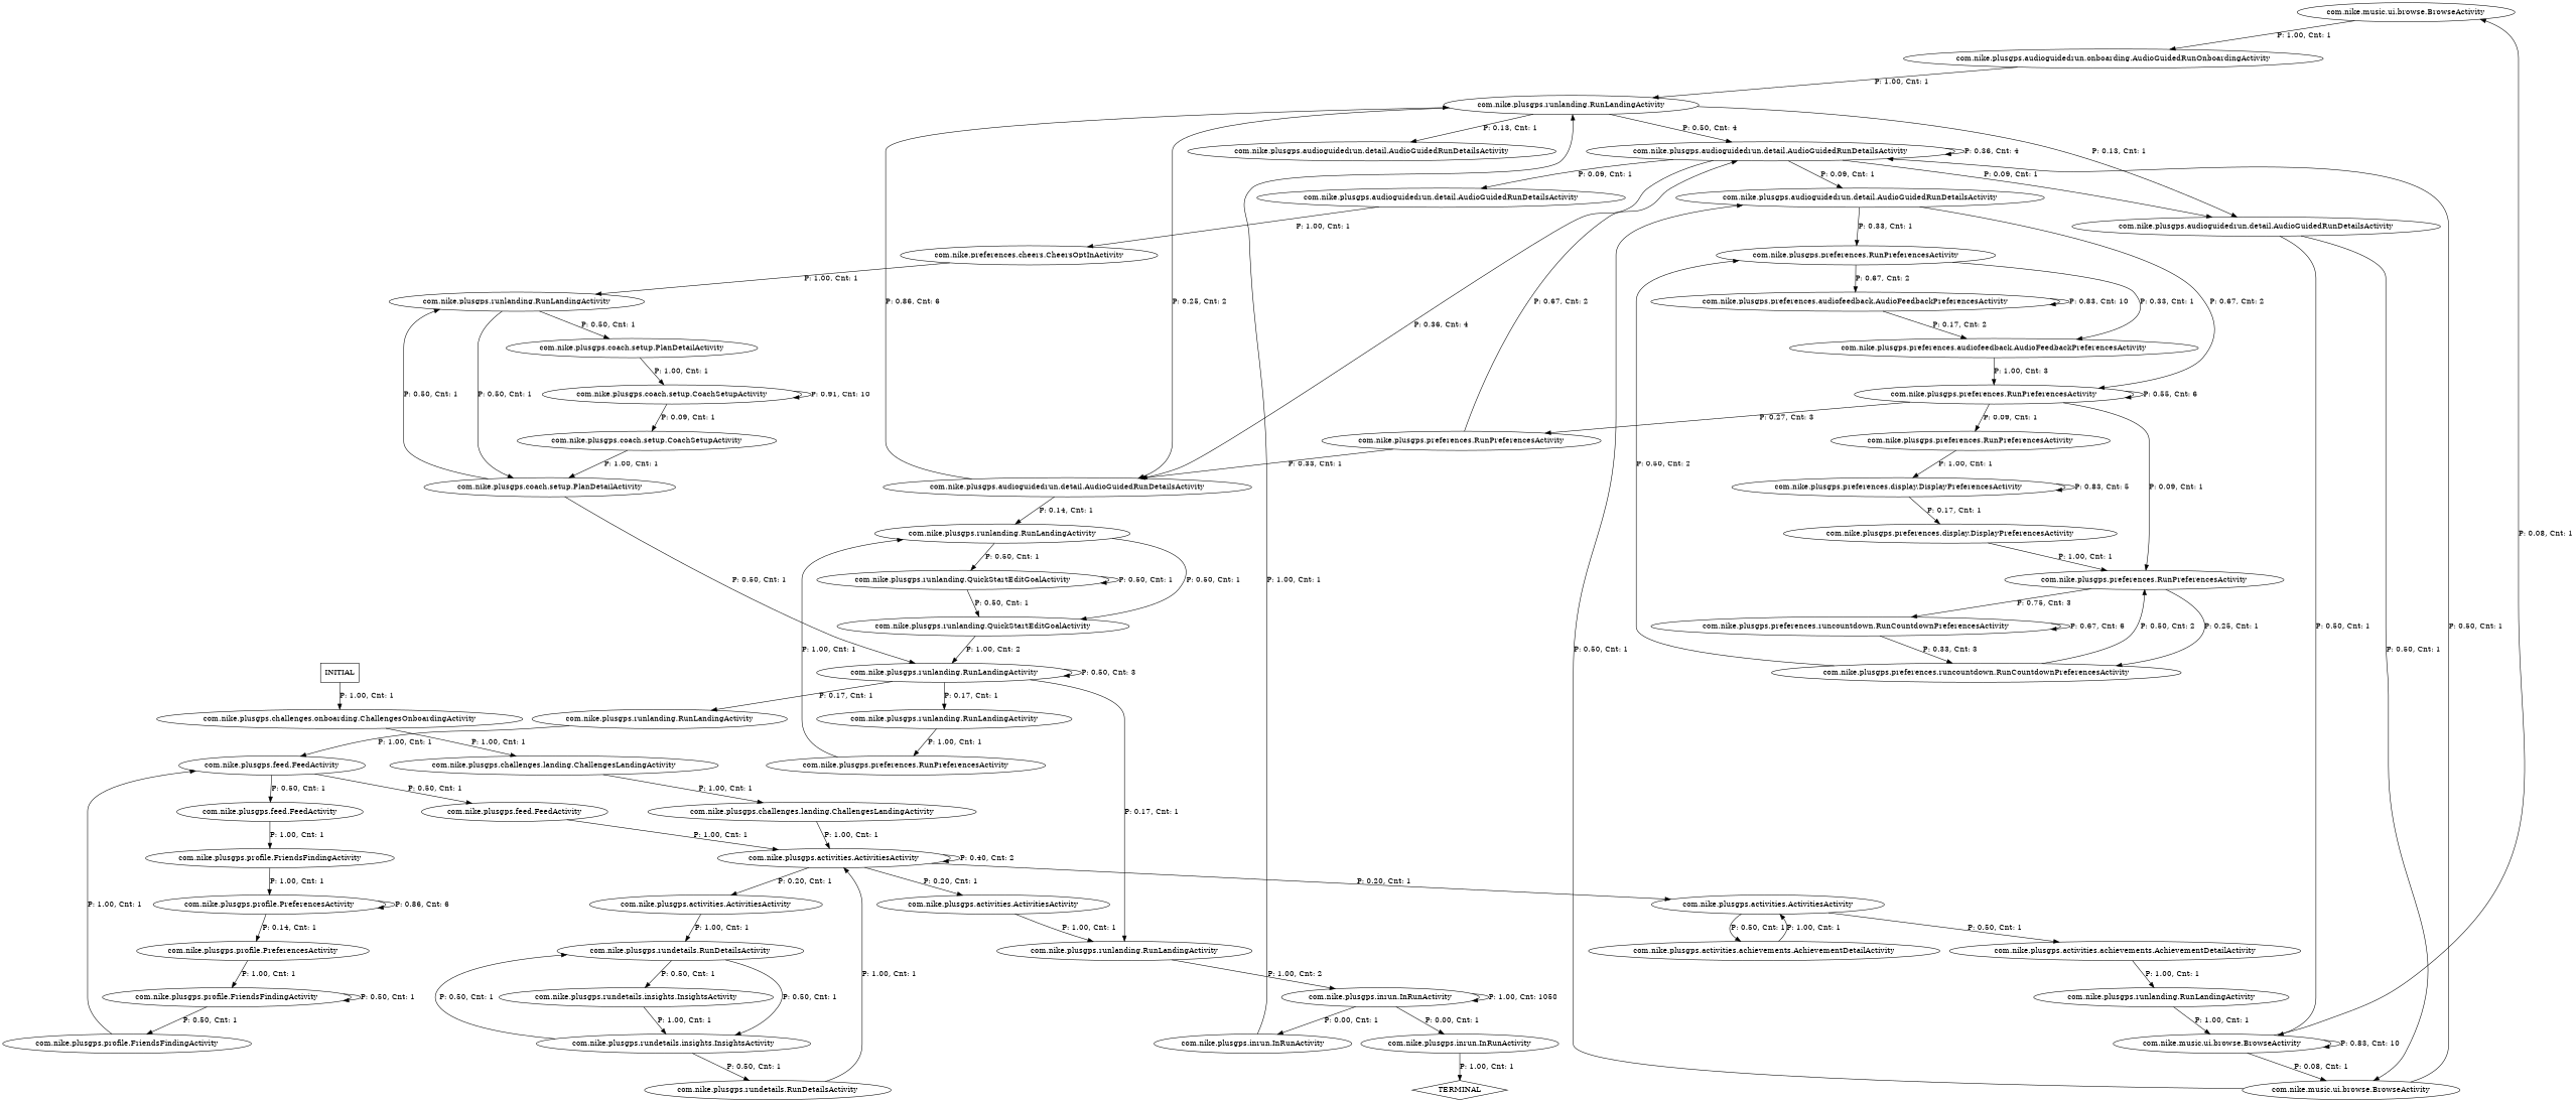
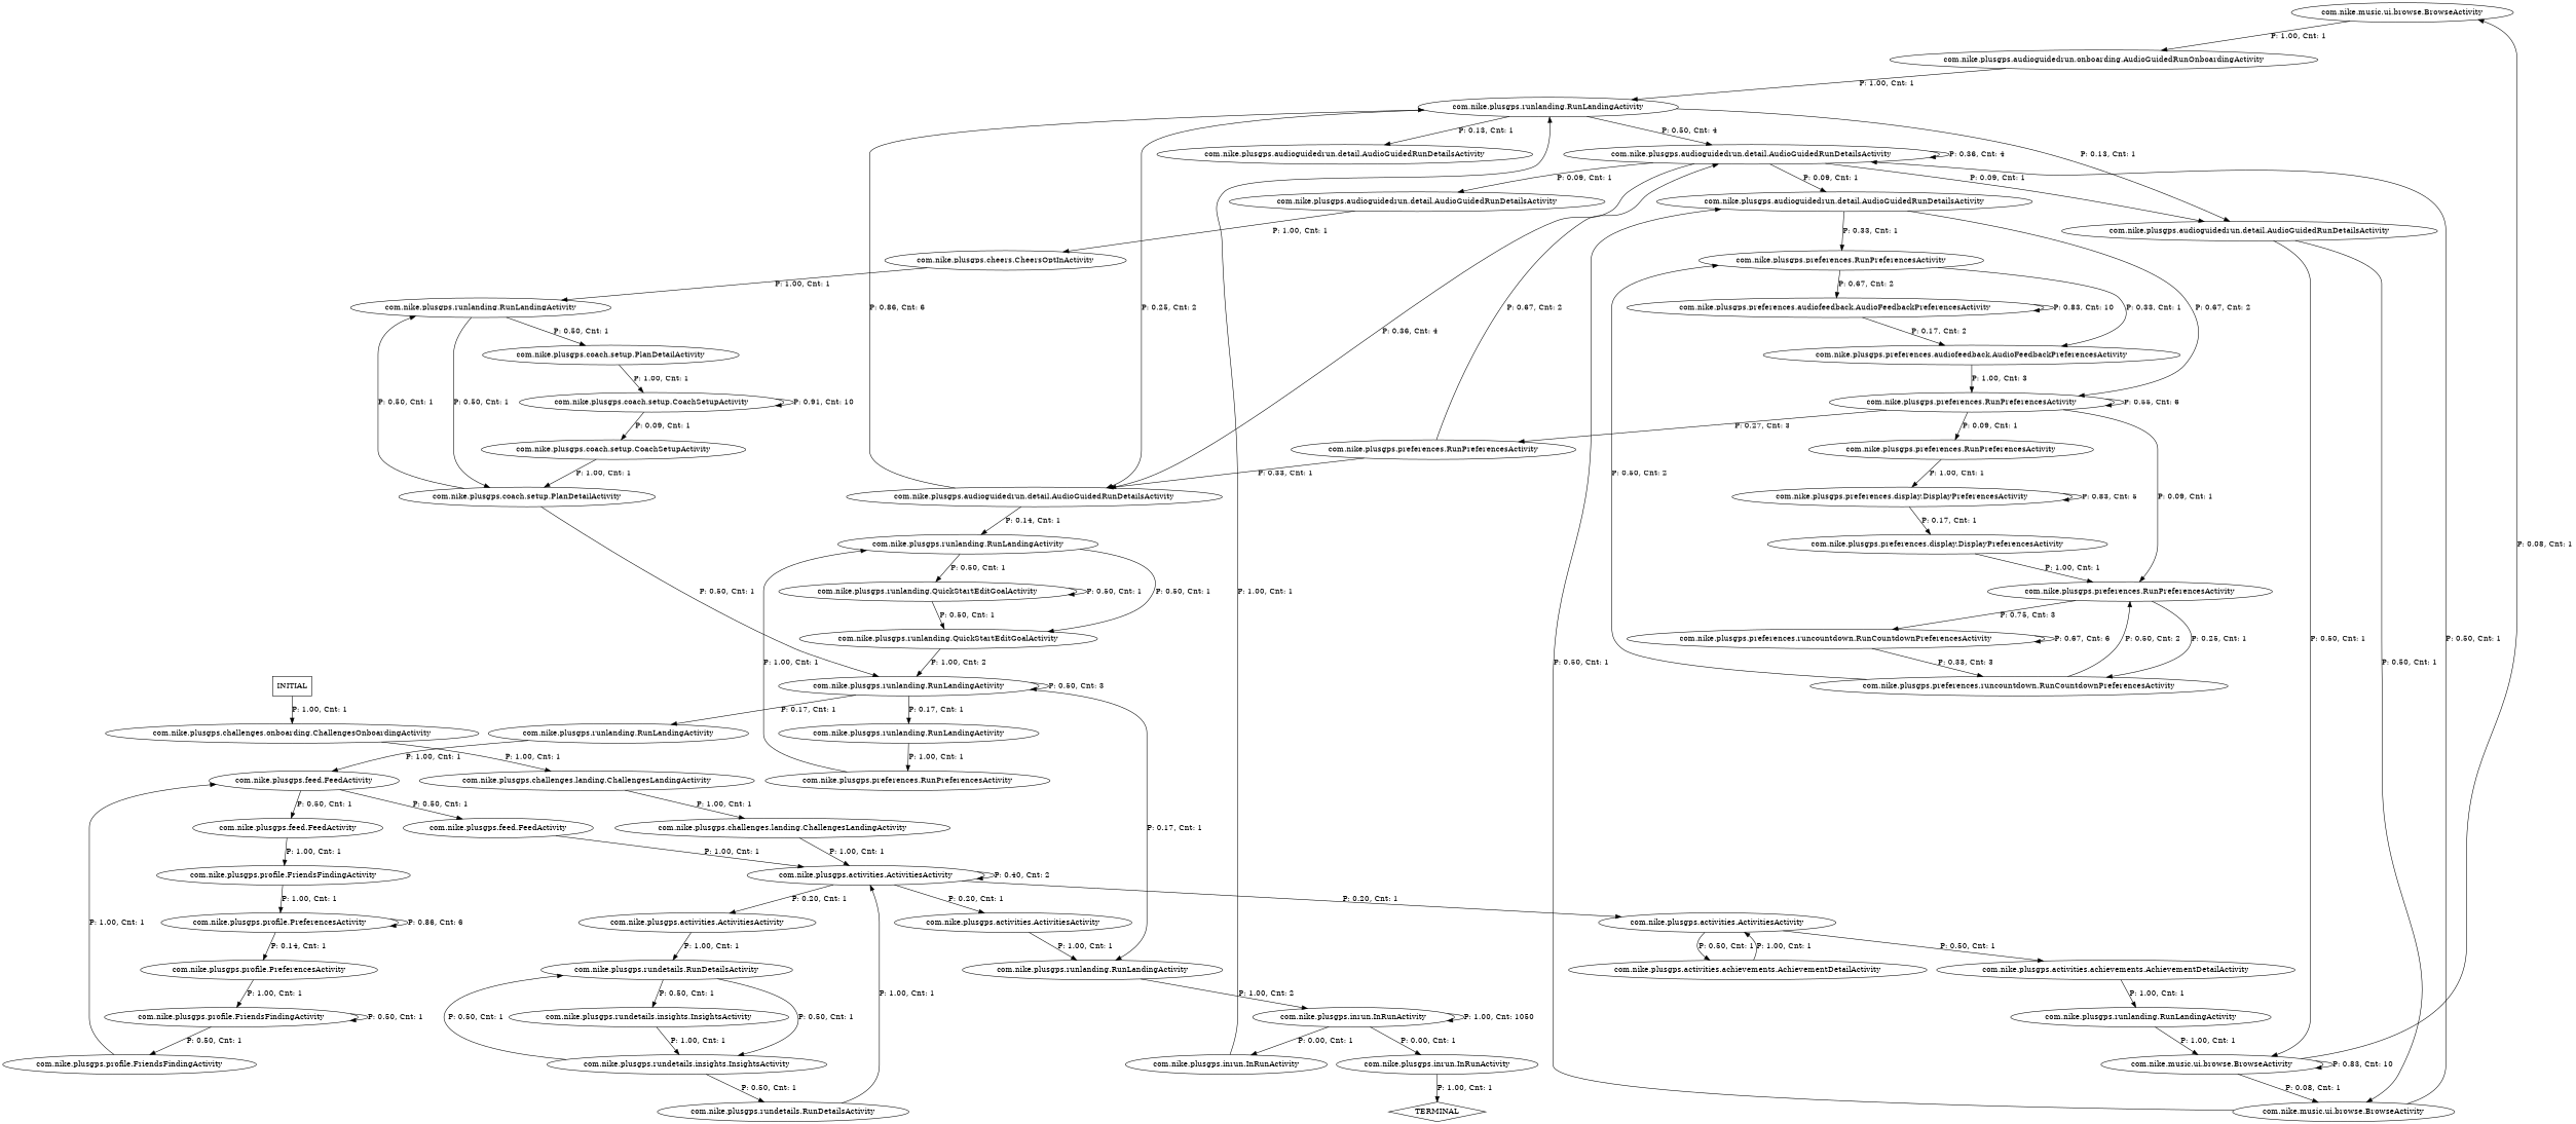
  digraph {
    n1 [label="com.nike.music.ui.browse.BrowseActivity"]
    n2 [label="com.nike.plusgps.audioguidedrun.onboarding.AudioGuidedRunOnboardingActivity"]
    n3 [label="com.nike.plusgps.runlanding.RunLandingActivity"]
    n4 [label="com.nike.music.ui.browse.BrowseActivity"]
    n5 [label="com.nike.plusgps.audioguidedrun.detail.AudioGuidedRunDetailsActivity"]
    n6 [label="com.nike.plusgps.audioguidedrun.detail.AudioGuidedRunDetailsActivity"]
    n7 [label="com.nike.plusgps.preferences.RunPreferencesActivity"]
    n8 [label="com.nike.plusgps.preferences.RunPreferencesActivity"]
    n9 [label="com.nike.plusgps.audioguidedrun.detail.AudioGuidedRunDetailsActivity"]
    n10 [label="com.nike.plusgps.audioguidedrun.detail.AudioGuidedRunDetailsActivity"]
    n11 [label="com.nike.plusgps.audioguidedrun.detail.AudioGuidedRunDetailsActivity"]
    n12 [label="com.nike.music.ui.browse.BrowseActivity"]
    n13 [label="com.nike.plusgps.activities.ActivitiesActivity"]
    n14 [label="com.nike.plusgps.rundetails.RunDetailsActivity"]
    n15 [label="com.nike.plusgps.rundetails.insights.InsightsActivity"]
    n16 [label="com.nike.plusgps.rundetails.insights.InsightsActivity"]
    n17 [label="com.nike.plusgps.activities.ActivitiesActivity"]
    n18 [label="com.nike.plusgps.runlanding.RunLandingActivity"]
    n19 [label="com.nike.plusgps.inrun.InRunActivity"]
    n20 [label="com.nike.plusgps.activities.ActivitiesActivity"]
    n21 [label="com.nike.plusgps.activities.achievements.AchievementDetailActivity"]
    n22 [label="com.nike.plusgps.activities.achievements.AchievementDetailActivity"]
    n23 [label="com.nike.plusgps.runlanding.RunLandingActivity"]
    n24 [label="com.nike.plusgps.activities.ActivitiesActivity"]
-   n25 [label="com.nike.preferences.cheers.CheersOptInActivity"]
+   n25 [label="com.nike.plusgps.cheers.CheersOptInActivity"]
    n26 [label="com.nike.plusgps.runlanding.RunLandingActivity"]
    n27 [label="com.nike.plusgps.audioguidedrun.detail.AudioGuidedRunDetailsActivity"]
    n28 [label="com.nike.plusgps.preferences.audiofeedback.AudioFeedbackPreferencesActivity"]
    n29 [label="com.nike.plusgps.preferences.audiofeedback.AudioFeedbackPreferencesActivity"]
    n30 [label="com.nike.plusgps.preferences.RunPreferencesActivity"]
    n31 [label="com.nike.plusgps.preferences.RunPreferencesActivity"]
    n32 [label="com.nike.plusgps.preferences.RunPreferencesActivity"]
    n33 [label="com.nike.plusgps.runlanding.RunLandingActivity"]
    n34 [label="com.nike.plusgps.runlanding.QuickStartEditGoalActivity"]
    n35 [label="com.nike.plusgps.runlanding.QuickStartEditGoalActivity"]
    n36 [label="com.nike.plusgps.challenges.landing.ChallengesLandingActivity"]
    n37 [label="com.nike.plusgps.challenges.landing.ChallengesLandingActivity"]
    n38 [label="com.nike.plusgps.challenges.onboarding.ChallengesOnboardingActivity"]
    n39 [label="com.nike.plusgps.coach.setup.PlanDetailActivity"]
    n40 [label="com.nike.plusgps.coach.setup.PlanDetailActivity"]
    n41 [label="com.nike.plusgps.coach.setup.CoachSetupActivity"]
    n42 [label="com.nike.plusgps.runlanding.RunLandingActivity"]
    n43 [label="com.nike.plusgps.coach.setup.CoachSetupActivity"]
    n44 [label="com.nike.plusgps.runlanding.RunLandingActivity"]
    n45 [label="com.nike.plusgps.runlanding.RunLandingActivity"]
    n46 [label="com.nike.plusgps.feed.FeedActivity"]
    n47 [label="com.nike.plusgps.feed.FeedActivity"]
    n48 [label="com.nike.plusgps.profile.FriendsFindingActivity"]
    n49 [label="com.nike.plusgps.profile.PreferencesActivity"]
    n50 [label="com.nike.plusgps.feed.FeedActivity"]
    n51 [label="com.nike.plusgps.inrun.InRunActivity"]
    n52 [label="com.nike.plusgps.inrun.InRunActivity"]
    n53 [label=TERMINAL shape=diamond]
    n54 [label="com.nike.plusgps.preferences.display.DisplayPreferencesActivity"]
    n55 [label="com.nike.plusgps.preferences.display.DisplayPreferencesActivity"]
    n56 [label="com.nike.plusgps.preferences.RunPreferencesActivity"]
    n57 [label="com.nike.plusgps.preferences.runcountdown.RunCountdownPreferencesActivity"]
    n58 [label="com.nike.plusgps.preferences.runcountdown.RunCountdownPreferencesActivity"]
    n59 [label="com.nike.plusgps.profile.FriendsFindingActivity"]
    n60 [label="com.nike.plusgps.profile.PreferencesActivity"]
    n61 [label="com.nike.plusgps.profile.FriendsFindingActivity"]
    n62 [label="com.nike.plusgps.rundetails.RunDetailsActivity"]
    n63 [label=INITIAL shape=box]
    n1 -> n2 [label="P: 1.00, Cnt: 1"]
    n2 -> n3 [label="P: 1.00, Cnt: 1"]
    n3 -> n6 [label="P: 0.50, Cnt: 4"]
    n3 -> n10 [label="P: 0.13, Cnt: 1"]
    n3 -> n11 [label="P: 0.25, Cnt: 2"]
    n3 -> n27 [label="P: 0.13, Cnt: 1"]
    n4 -> n5 [label="P: 0.50, Cnt: 1"]
    n4 -> n6 [label="P: 0.50, Cnt: 1"]
    n5 -> n7 [label="P: 0.33, Cnt: 1"]
    n5 -> n8 [label="P: 0.67, Cnt: 2"]
    n6 -> n5 [label="P: 0.09, Cnt: 1"]
    n6 -> n6 [label="P: 0.36, Cnt: 4"]
    n6 -> n9 [label="P: 0.09, Cnt: 1"]
    n6 -> n10 [label="P: 0.09, Cnt: 1"]
    n6 -> n11 [label="P: 0.36, Cnt: 4"]
    n7 -> n28 [label="P: 0.33, Cnt: 1"]
    n7 -> n29 [label="P: 0.67, Cnt: 2"]
    n8 -> n8 [label="P: 0.55, Cnt: 6"]
    n8 -> n30 [label="P: 0.09, Cnt: 1"]
    n8 -> n31 [label="P: 0.27, Cnt: 3"]
    n8 -> n32 [label="P: 0.09, Cnt: 1"]
    n9 -> n25 [label="P: 1.00, Cnt: 1"]
    n10 -> n4 [label="P: 0.50, Cnt: 1"]
    n10 -> n12 [label="P: 0.50, Cnt: 1"]
    n11 -> n3 [label="P: 0.86, Cnt: 6"]
    n11 -> n33 [label="P: 0.14, Cnt: 1"]
    n12 -> n1 [label="P: 0.08, Cnt: 1"]
    n12 -> n4 [label="P: 0.08, Cnt: 1"]
    n12 -> n12 [label="P: 0.83, Cnt: 10"]
    n13 -> n14 [label="P: 1.00, Cnt: 1"]
    n14 -> n15 [label="P: 0.50, Cnt: 1"]
    n14 -> n16 [label="P: 0.50, Cnt: 1"]
    n15 -> n16 [label="P: 1.00, Cnt: 1"]
    n16 -> n14 [label="P: 0.50, Cnt: 1"]
    n16 -> n62 [label="P: 0.50, Cnt: 1"]
    n17 -> n18 [label="P: 1.00, Cnt: 1"]
    n18 -> n19 [label="P: 1.00, Cnt: 2"]
    n19 -> n19 [label="P: 1.00, Cnt: 1050"]
    n19 -> n51 [label="P: 0.00, Cnt: 1"]
    n19 -> n52 [label="P: 0.00, Cnt: 1"]
    n20 -> n21 [label="P: 0.50, Cnt: 1"]
    n20 -> n22 [label="P: 0.50, Cnt: 1"]
    n21 -> n20 [label="P: 1.00, Cnt: 1"]
    n22 -> n23 [label="P: 1.00, Cnt: 1"]
    n23 -> n12 [label="P: 1.00, Cnt: 1"]
    n24 -> n13 [label="P: 0.20, Cnt: 1"]
    n24 -> n17 [label="P: 0.20, Cnt: 1"]
    n24 -> n20 [label="P: 0.20, Cnt: 1"]
    n24 -> n24 [label="P: 0.40, Cnt: 2"]
    n25 -> n26 [label="P: 1.00, Cnt: 1"]
    n26 -> n39 [label="P: 0.50, Cnt: 1"]
    n26 -> n40 [label="P: 0.50, Cnt: 1"]
    n28 -> n8 [label="P: 1.00, Cnt: 3"]
    n29 -> n28 [label="P: 0.17, Cnt: 2"]
    n29 -> n29 [label="P: 0.83, Cnt: 10"]
    n30 -> n54 [label="P: 1.00, Cnt: 1"]
    n31 -> n6 [label="P: 0.67, Cnt: 2"]
    n31 -> n11 [label="P: 0.33, Cnt: 1"]
    n32 -> n57 [label="P: 0.25, Cnt: 1"]
    n32 -> n58 [label="P: 0.75, Cnt: 3"]
    n33 -> n34 [label="P: 0.50, Cnt: 1"]
    n33 -> n35 [label="P: 0.50, Cnt: 1"]
    n34 -> n42 [label="P: 1.00, Cnt: 2"]
    n35 -> n34 [label="P: 0.50, Cnt: 1"]
    n35 -> n35 [label="P: 0.50, Cnt: 1"]
    n36 -> n24 [label="P: 1.00, Cnt: 1"]
    n37 -> n36 [label="P: 1.00, Cnt: 1"]
    n38 -> n37 [label="P: 1.00, Cnt: 1"]
    n39 -> n26 [label="P: 0.50, Cnt: 1"]
    n39 -> n42 [label="P: 0.50, Cnt: 1"]
    n40 -> n43 [label="P: 1.00, Cnt: 1"]
    n41 -> n39 [label="P: 1.00, Cnt: 1"]
    n42 -> n18 [label="P: 0.17, Cnt: 1"]
    n42 -> n42 [label="P: 0.50, Cnt: 3"]
    n42 -> n44 [label="P: 0.17, Cnt: 1"]
    n42 -> n45 [label="P: 0.17, Cnt: 1"]
    n43 -> n41 [label="P: 0.09, Cnt: 1"]
    n43 -> n43 [label="P: 0.91, Cnt: 10"]
    n44 -> n50 [label="P: 1.00, Cnt: 1"]
    n45 -> n56 [label="P: 1.00, Cnt: 1"]
    n46 -> n24 [label="P: 1.00, Cnt: 1"]
    n47 -> n48 [label="P: 1.00, Cnt: 1"]
    n48 -> n49 [label="P: 1.00, Cnt: 1"]
    n49 -> n49 [label="P: 0.86, Cnt: 6"]
    n49 -> n60 [label="P: 0.14, Cnt: 1"]
    n50 -> n46 [label="P: 0.50, Cnt: 1"]
    n50 -> n47 [label="P: 0.50, Cnt: 1"]
    n51 -> n3 [label="P: 1.00, Cnt: 1"]
    n52 -> n53 [label="P: 1.00, Cnt: 1"]
    n54 -> n54 [label="P: 0.83, Cnt: 5"]
    n54 -> n55 [label="P: 0.17, Cnt: 1"]
    n55 -> n32 [label="P: 1.00, Cnt: 1"]
    n56 -> n33 [label="P: 1.00, Cnt: 1"]
    n57 -> n7 [label="P: 0.50, Cnt: 2"]
    n57 -> n32 [label="P: 0.50, Cnt: 2"]
    n58 -> n57 [label="P: 0.33, Cnt: 3"]
    n58 -> n58 [label="P: 0.67, Cnt: 6"]
    n59 -> n50 [label="P: 1.00, Cnt: 1"]
    n60 -> n61 [label="P: 1.00, Cnt: 1"]
    n61 -> n59 [label="P: 0.50, Cnt: 1"]
    n61 -> n61 [label="P: 0.50, Cnt: 1"]
    n62 -> n24 [label="P: 1.00, Cnt: 1"]
    n63 -> n38 [label="P: 1.00, Cnt: 1"]
  }
